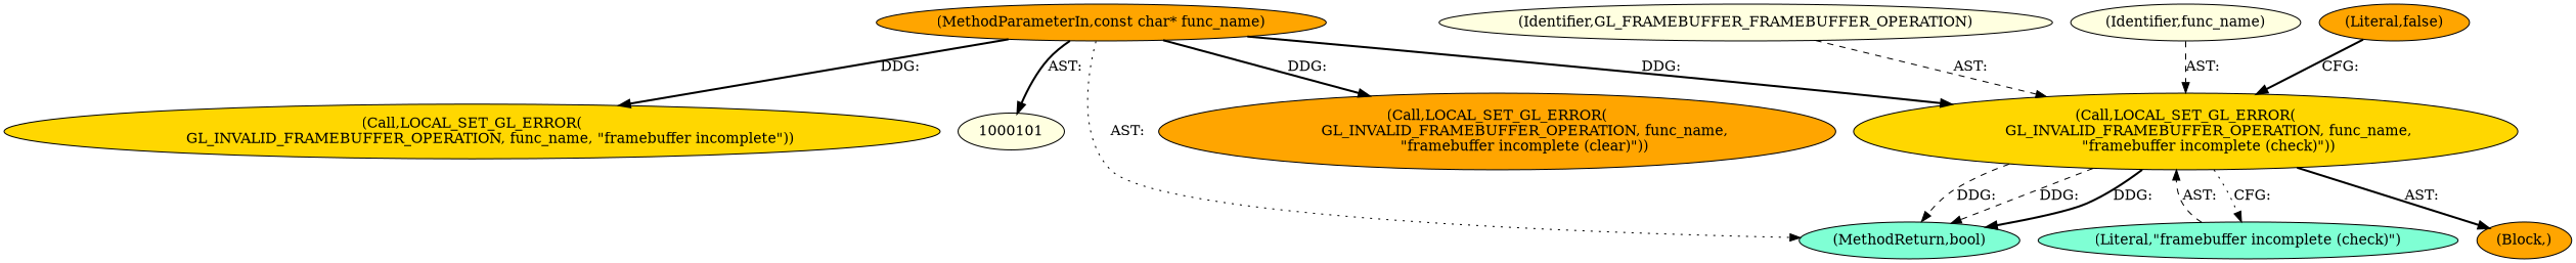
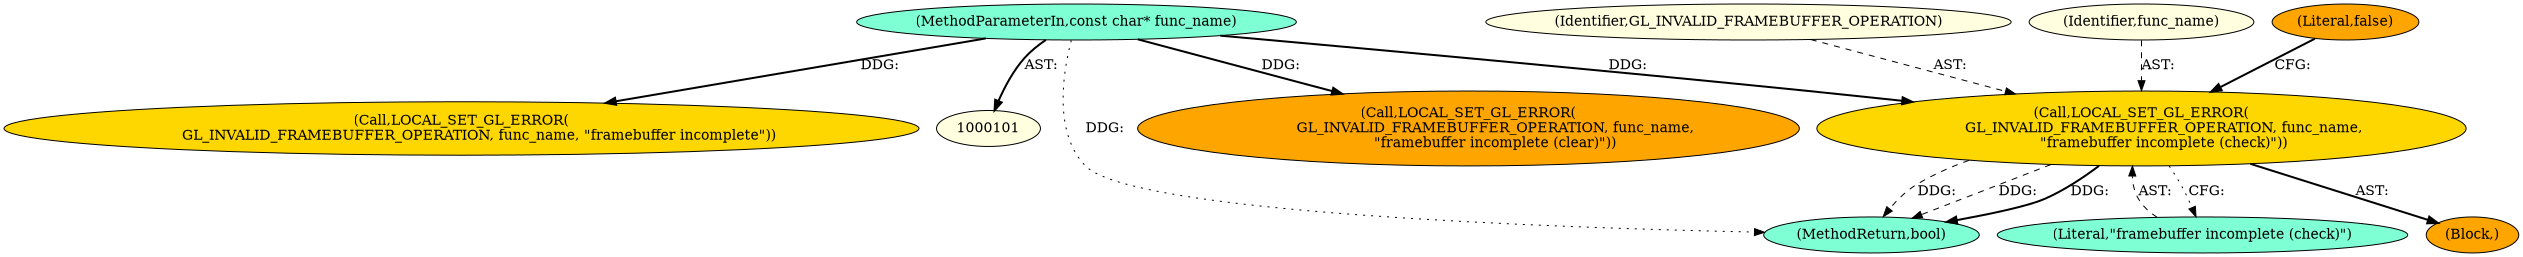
  digraph {
    node [fillcolor=orange style=filled]
    edge [style=bold]
    n1 [fillcolor=gold label="(Call,LOCAL_SET_GL_ERROR(\n          GL_INVALID_FRAMEBUFFER_OPERATION, func_name,\n          \"framebuffer incomplete (check)\"))"]
    n2 [fillcolor=aquamarine label="(Literal,\"framebuffer incomplete (check)\")"]
    n3 [fillcolor=aquamarine label="(MethodReturn,bool)"]
    n4 [label="(Block,)"]
-   n5 [label="(MethodParameterIn,const char* func_name)"]
+   n5 [fillcolor=aquamarine label="(MethodParameterIn,const char* func_name)"]
    n6 [label="(Call,LOCAL_SET_GL_ERROR(\n            GL_INVALID_FRAMEBUFFER_OPERATION, func_name,\n            \"framebuffer incomplete (clear)\"))"]
    n7 [fillcolor=gold label="(Call,LOCAL_SET_GL_ERROR(\n        GL_INVALID_FRAMEBUFFER_OPERATION, func_name, \"framebuffer incomplete\"))"]
    1000101 [fillcolor=lightyellow]
-   n9 [fillcolor=lightyellow label="(Identifier,GL_FRAMEBUFFER_FRAMEBUFFER_OPERATION)"]
+   n9 [fillcolor=lightyellow label="(Identifier,GL_INVALID_FRAMEBUFFER_OPERATION)"]
    n10 [fillcolor=lightyellow label="(Identifier,func_name)"]
    n11 [label="(Literal,false)"]
    n1 -> n2 [label="CFG: " style=dotted]
    n1 -> n3 [label="DDG: " style=dashed]
    n1 -> n3 [label="DDG: " style=dashed]
    n1 -> n3 [label="DDG: "]
    n1 -> n4 [label="AST: "]
    n2 -> n1 [label="AST: " style=dashed]
    n5 -> n1 [label="DDG: "]
-   n5 -> n3 [label="AST: " style=dotted]
+   n5 -> n3 [label="DDG: " style=dotted]
    n5 -> n6 [label="DDG: "]
    n5 -> n7 [label="DDG: "]
    n5 -> 1000101 [label="AST: "]
    n9 -> n1 [label="AST: " style=dashed]
    n10 -> n1 [label="AST: " style=dashed]
    n11 -> n1 [label="CFG: "]
  }
